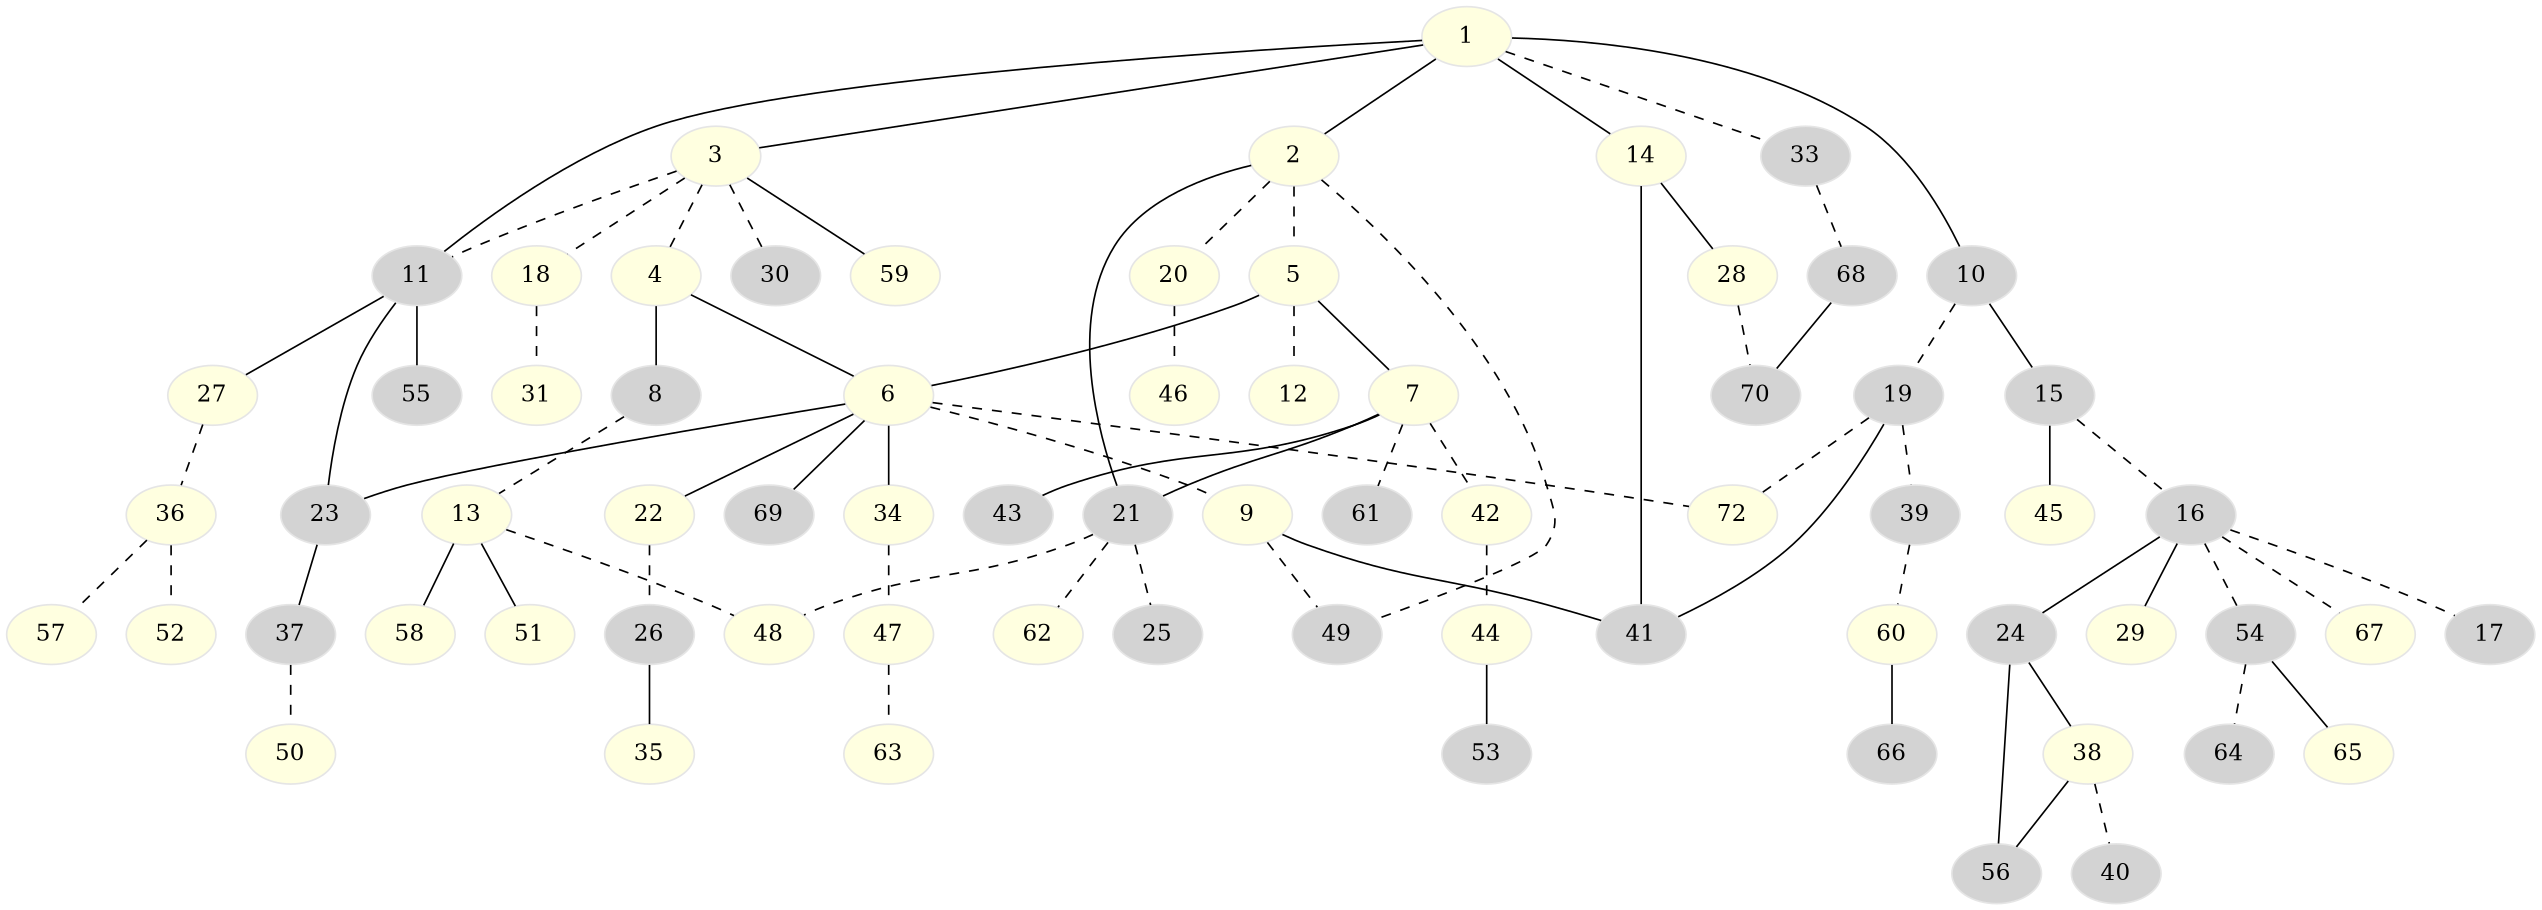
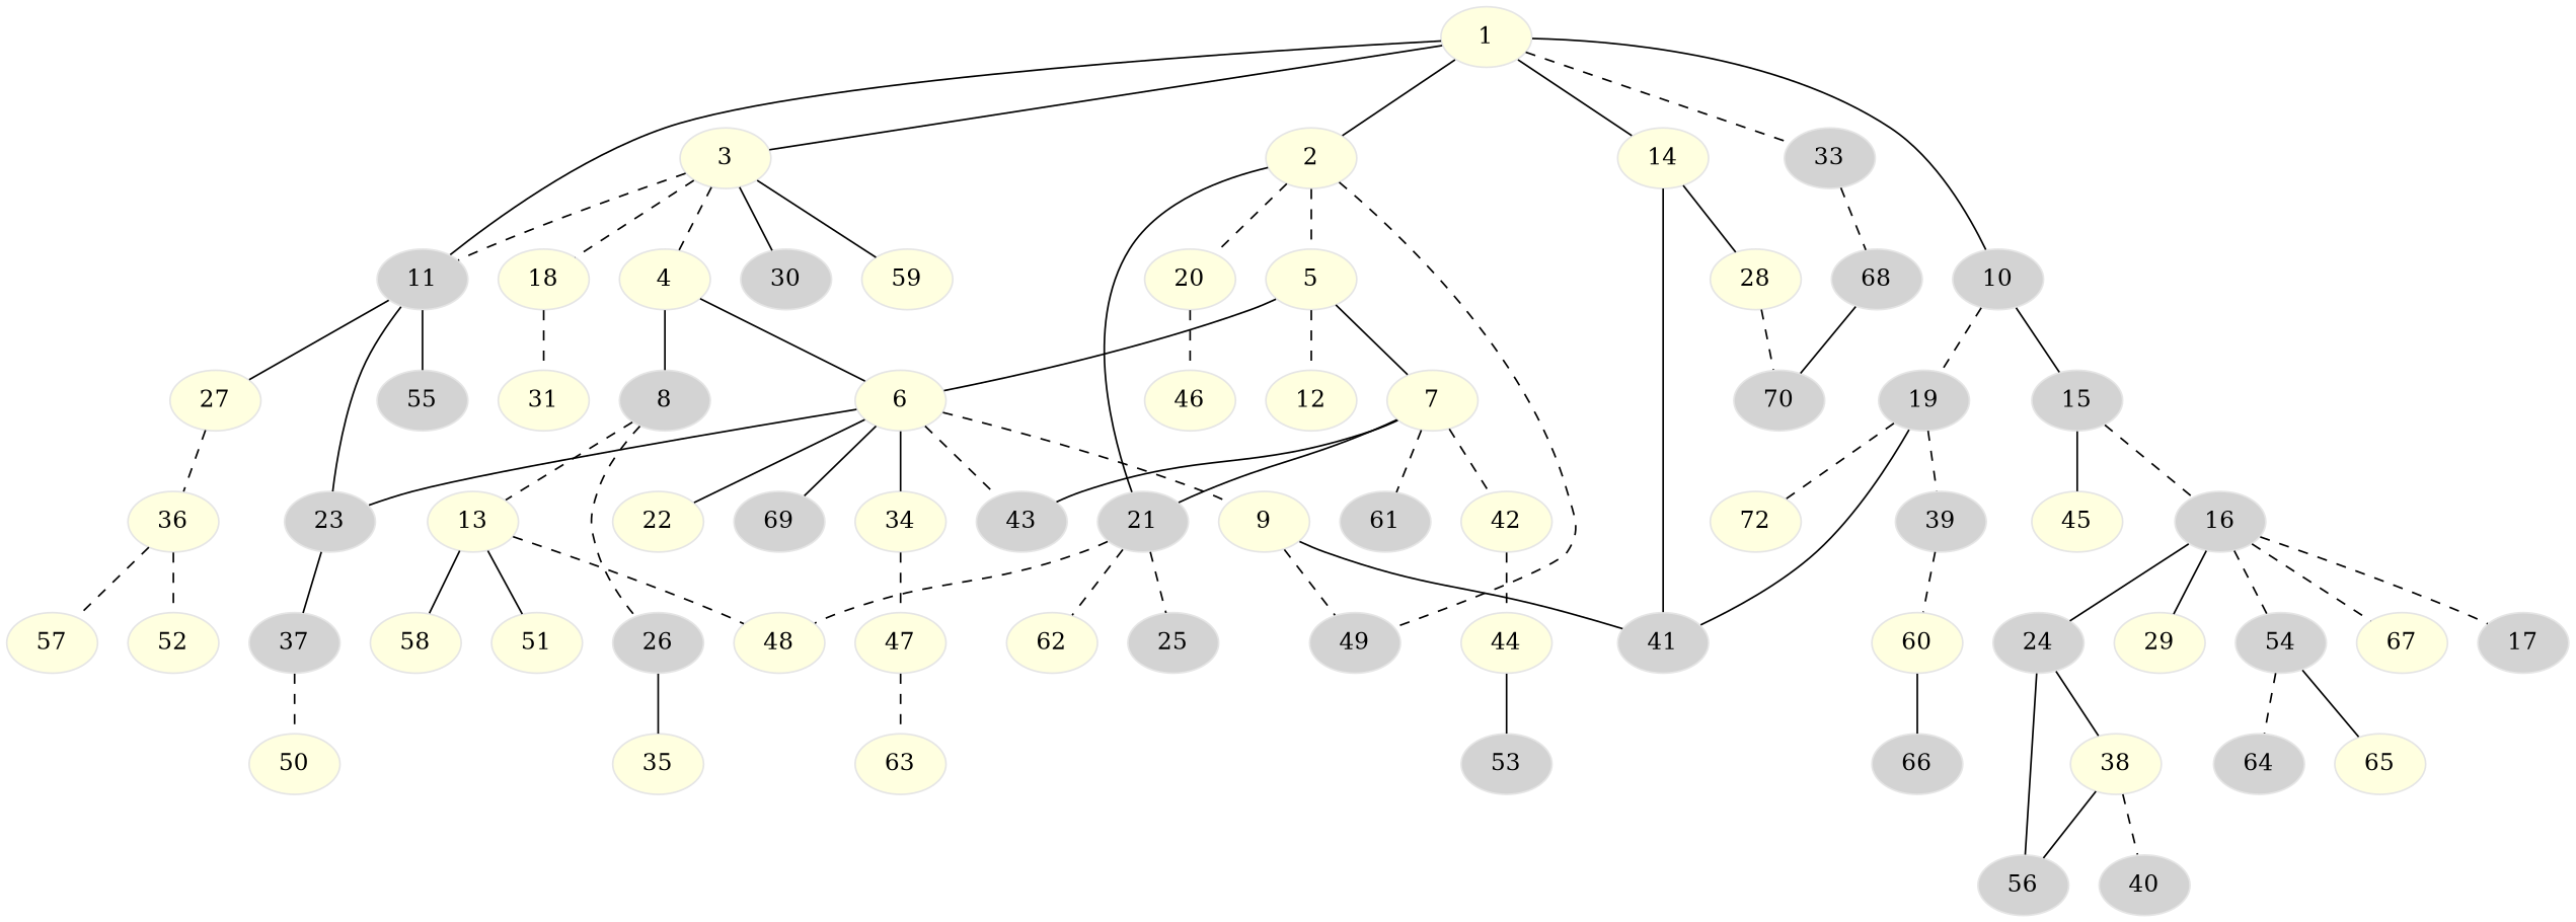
  graph {
    node [color=gray90 fillcolor=lightyellow style=filled]
    edge [style=dashed]
    1
    2
    3
    10 [fillcolor=lightgrey]
    11 [fillcolor=lightgrey]
    14
    33 [fillcolor=lightgrey]
    5
    20
    21 [fillcolor=lightgrey]
    49 [fillcolor=lightgrey]
    4
    18
    30 [fillcolor=lightgrey]
    59
    15 [fillcolor=lightgrey]
    19 [fillcolor=lightgrey]
    23 [fillcolor=lightgrey]
    27
    55 [fillcolor=lightgrey]
    41 [fillcolor=lightgrey]
    28
    68 [fillcolor=lightgrey]
    6
    7
    12
    46
    48
    25 [fillcolor=lightgrey]
    62
    8 [fillcolor=lightgrey]
    31
    9
    22
    n35 [label=72]
    34
    69 [fillcolor=lightgrey]
    13
    42
    43 [fillcolor=lightgrey]
    61 [fillcolor=lightgrey]
    26 [fillcolor=lightgrey]
    37 [fillcolor=lightgrey]
    47
    44
    51
    58
    16 [fillcolor=lightgrey]
    45
    39 [fillcolor=lightgrey]
    36
    70 [fillcolor=lightgrey]
    17 [fillcolor=lightgrey]
    24 [fillcolor=lightgrey]
    29
    54 [fillcolor=lightgrey]
    67
    38
    56 [fillcolor=lightgrey]
    64 [fillcolor=lightgrey]
    65
    60
    35
    50
    40 [fillcolor=lightgrey]
    52
    57
    63
    66 [fillcolor=lightgrey]
    53 [fillcolor=lightgrey]
    1 -- 2 [style=solid]
    1 -- 3 [style=solid]
    1 -- 10 [style=solid]
    1 -- 11 [style=solid]
    1 -- 14 [style=solid]
    1 -- 33
    2 -- 5
    2 -- 20
    2 -- 21 [style=solid]
    2 -- 49
    3 -- 11
    3 -- 4
    3 -- 18
-   3 -- 30
+   3 -- 30 [style=solid]
    3 -- 59 [style=solid]
    10 -- 15 [style=solid]
    10 -- 19
    11 -- 23 [style=solid]
    11 -- 27 [style=solid]
    11 -- 55 [style=solid]
    14 -- 41 [style=solid]
    14 -- 28 [style=solid]
    33 -- 68
    5 -- 6 [style=solid]
    5 -- 7 [style=solid]
    5 -- 12
    20 -- 46
    21 -- 48
    21 -- 25
    21 -- 62
    4 -- 6 [style=solid]
    4 -- 8 [style=solid]
    18 -- 31
    15 -- 16
    15 -- 45 [style=solid]
    19 -- 41 [style=solid]
    19 -- n35
    19 -- 39
    23 -- 37 [style=solid]
    27 -- 36
    28 -- 70
    68 -- 70 [style=solid]
    6 -- 23 [style=solid]
    6 -- 9
    6 -- 22 [style=solid]
-   6 -- n35
+   6 -- 43
    6 -- 34 [style=solid]
    6 -- 69 [style=solid]
    7 -- 21 [style=solid]
    7 -- 42
    7 -- 43 [style=solid]
    7 -- 61
    8 -- 13
    9 -- 49
    9 -- 41 [style=solid]
-   22 -- 26
+   8 -- 26
    34 -- 47
    13 -- 48
    13 -- 51 [style=solid]
    13 -- 58 [style=solid]
    42 -- 44
    26 -- 35 [style=solid]
    37 -- 50
    47 -- 63
    44 -- 53 [style=solid]
    16 -- 17
    16 -- 24 [style=solid]
    16 -- 29 [style=solid]
    16 -- 54
    16 -- 67
    39 -- 60
    36 -- 52
    36 -- 57
    24 -- 38 [style=solid]
    24 -- 56 [style=solid]
    54 -- 64
    54 -- 65 [style=solid]
    38 -- 56 [style=solid]
    38 -- 40
    60 -- 66 [style=solid]
  }
